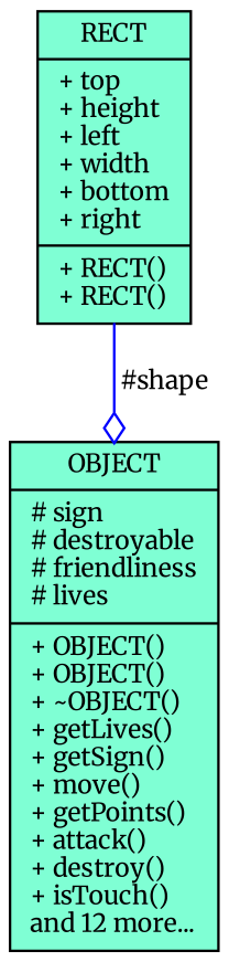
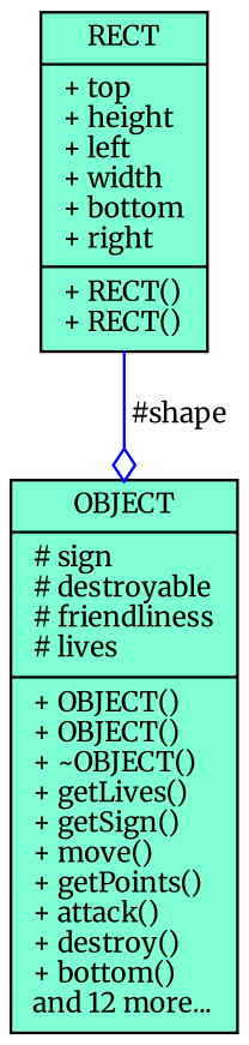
  digraph {
    fontname=Merriweather
    node [color=black fillcolor=aquamarine fontname=Merriweather fontsize=10 shape=record style=filled]
-   n1 [fontcolor=black height=0.2 label="{OBJECT\n|# sign\l# destroyable\l# friendliness\l# lives\l|+ OBJECT()\l+ OBJECT()\l+ ~OBJECT()\l+ getLives()\l+ getSign()\l+ move()\l+ getPoints()\l+ attack()\l+ destroy()\l+ isTouch()\land 12 more...\l}" width=0.4]
+   n1 [fontcolor=black height=0.2 label="{OBJECT\n|# sign\l# destroyable\l# friendliness\l# lives\l|+ OBJECT()\l+ OBJECT()\l+ ~OBJECT()\l+ getLives()\l+ getSign()\l+ move()\l+ getPoints()\l+ attack()\l+ destroy()\l+ bottom()\land 12 more...\l}" width=0.4]
    n2 [height=0.2 label="{RECT\n|+ top\l+ height\l+ left\l+ width\l+ bottom\l+ right\l|+ RECT()\l+ RECT()\l}" width=0.4]
    n2 -> n1 [arrowhead=odiamond color=blue fontname=Merriweather fontsize=10 label=" #shape" labelfontname=Helvetica labelfontsize=10 style=solid]
  }
